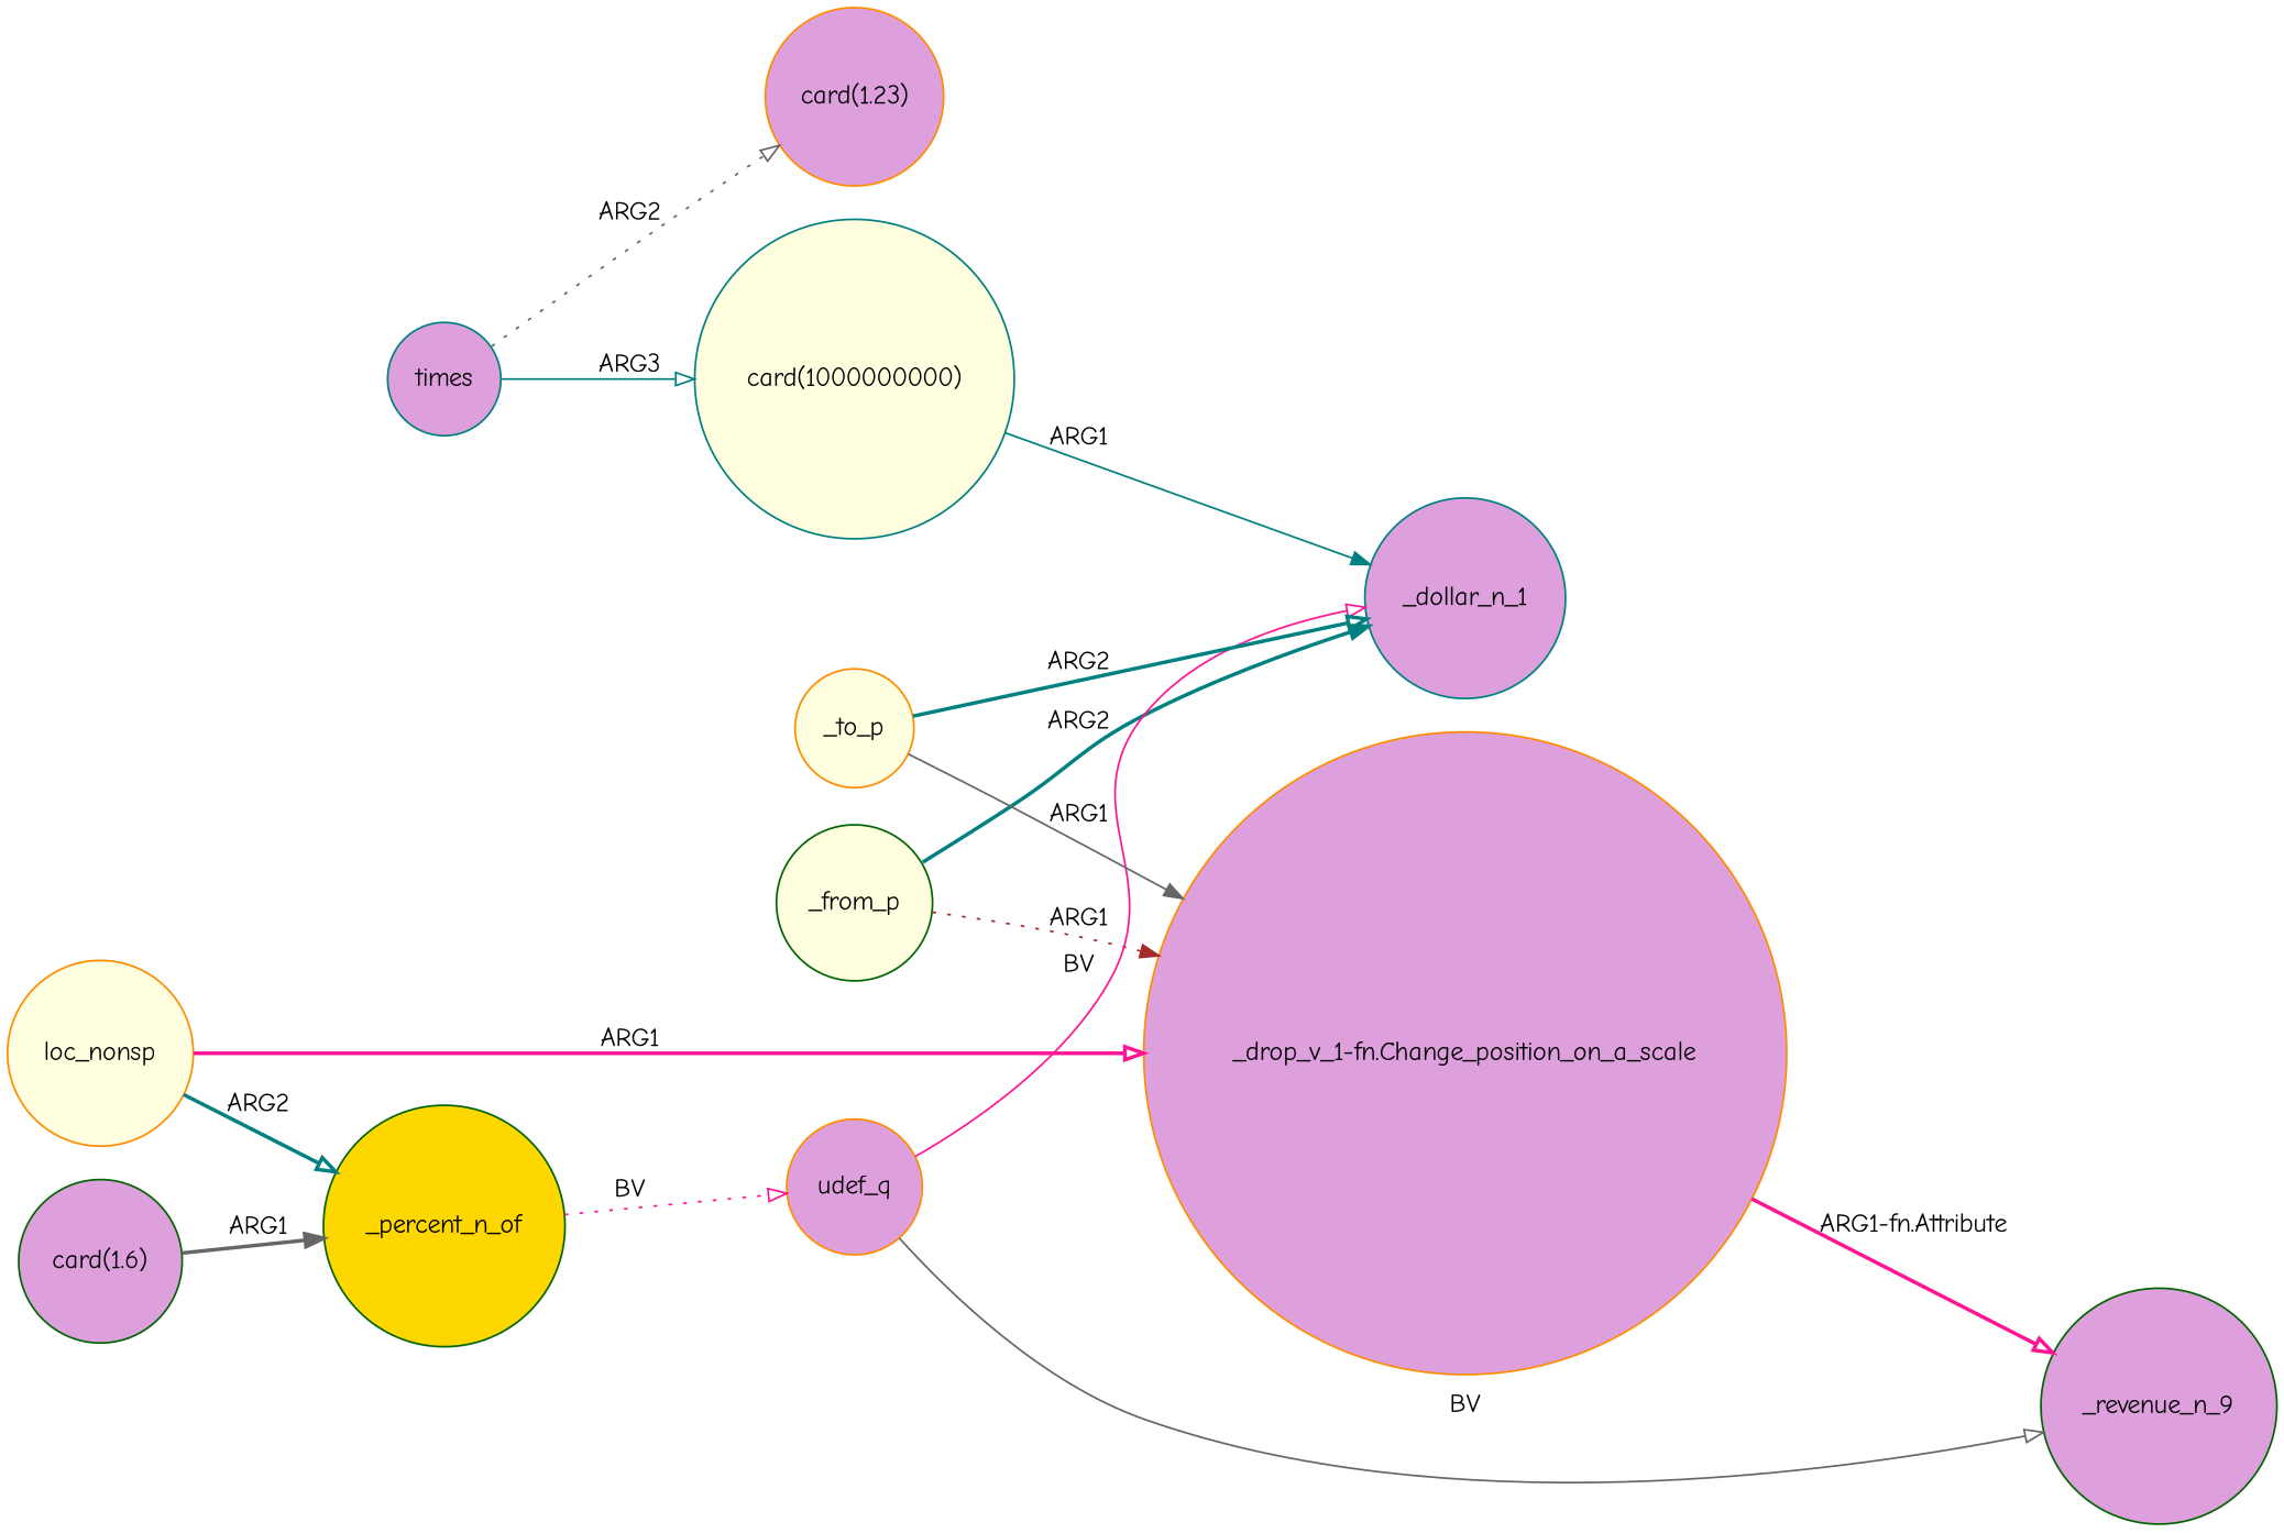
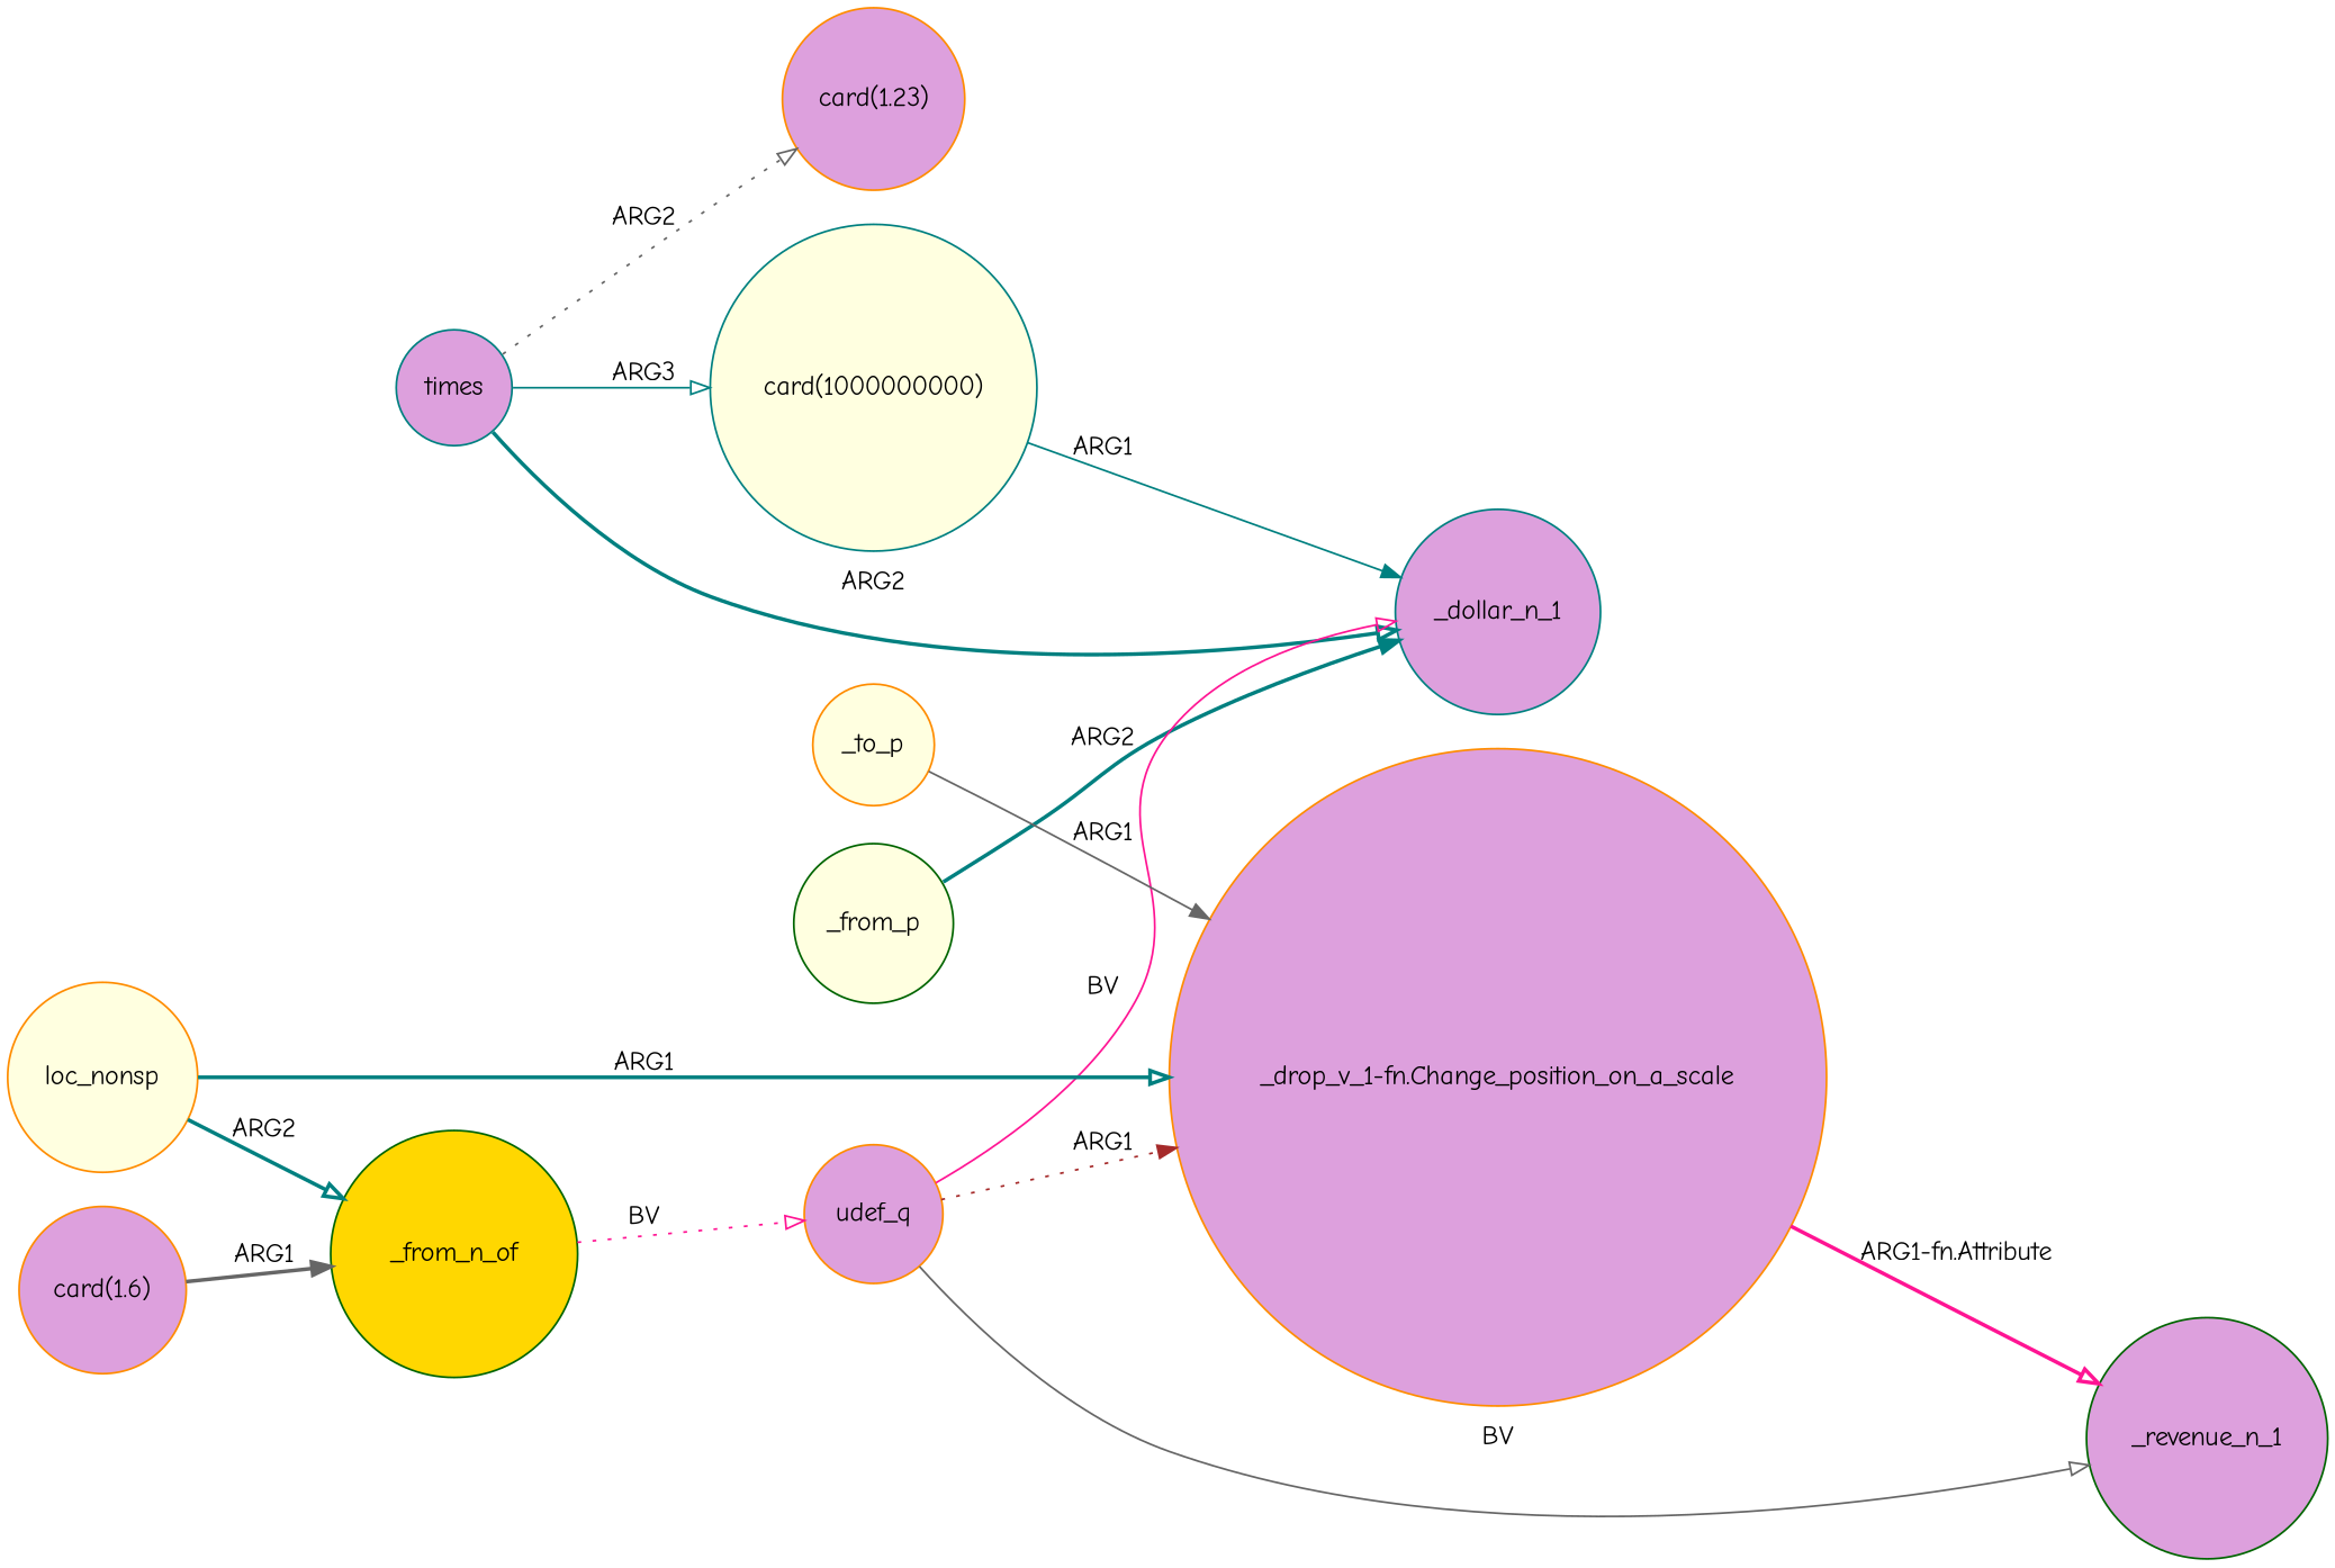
  digraph {
    fontname="Comic Neue"
    rankdir=LR
    node [color=darkorange fillcolor=plum fontname="Comic Neue" shape=circle style=filled]
    edge [arrowhead=onormal color=teal fontname="Comic Neue" style=bold]
    _from_p [color=darkgreen fillcolor=lightyellow]
    "_drop_v_1-fn.Change_position_on_a_scale"
    _dollar_n_1 [color=teal]
-   _revenue_n_1 [color=darkgreen label=_revenue_n_9]
+   _revenue_n_1 [color=darkgreen]
    "card(1000000000)" [color=teal fillcolor=lightyellow]
    times [color=teal]
    "card(1.23)"
    udef_q
-   _percent_n_of [color=darkgreen fillcolor=gold]
+   _percent_n_of [color=darkgreen fillcolor=gold label=_from_n_of]
    _to_p [fillcolor=lightyellow]
-   "card(1.6)" [color=darkgreen]
+   "card(1.6)"
    loc_nonsp [fillcolor=lightyellow]
-   _from_p -> "_drop_v_1-fn.Change_position_on_a_scale" [arrowhead=normal color=brown label=ARG1 style=dotted]
+   udef_q -> "_drop_v_1-fn.Change_position_on_a_scale" [arrowhead=normal color=brown label=ARG1 style=dotted]
    _from_p -> _dollar_n_1 [arrowhead=normal label=ARG2]
    "_drop_v_1-fn.Change_position_on_a_scale" -> _revenue_n_1 [color=deeppink label="ARG1-fn.Attribute"]
    "card(1000000000)" -> _dollar_n_1 [arrowhead=normal label=ARG1 style=solid]
    times -> "card(1000000000)" [label=ARG3 style=solid]
    times -> "card(1.23)" [color=gray40 label=ARG2 style=dotted]
    udef_q -> _dollar_n_1 [color=deeppink label=BV style=solid]
    udef_q -> _revenue_n_1 [color=gray40 label=BV style=solid]
    _percent_n_of -> udef_q [color=deeppink label=BV style=dotted]
    _to_p -> "_drop_v_1-fn.Change_position_on_a_scale" [arrowhead=normal color=gray40 label=ARG1 style=solid]
-   _to_p -> _dollar_n_1 [label=ARG2]
+   times -> _dollar_n_1 [label=ARG2]
    "card(1.6)" -> _percent_n_of [arrowhead=normal color=gray40 label=ARG1]
-   loc_nonsp -> "_drop_v_1-fn.Change_position_on_a_scale" [color=deeppink label=ARG1]
+   loc_nonsp -> "_drop_v_1-fn.Change_position_on_a_scale" [label=ARG1]
    loc_nonsp -> _percent_n_of [label=ARG2]
  }
